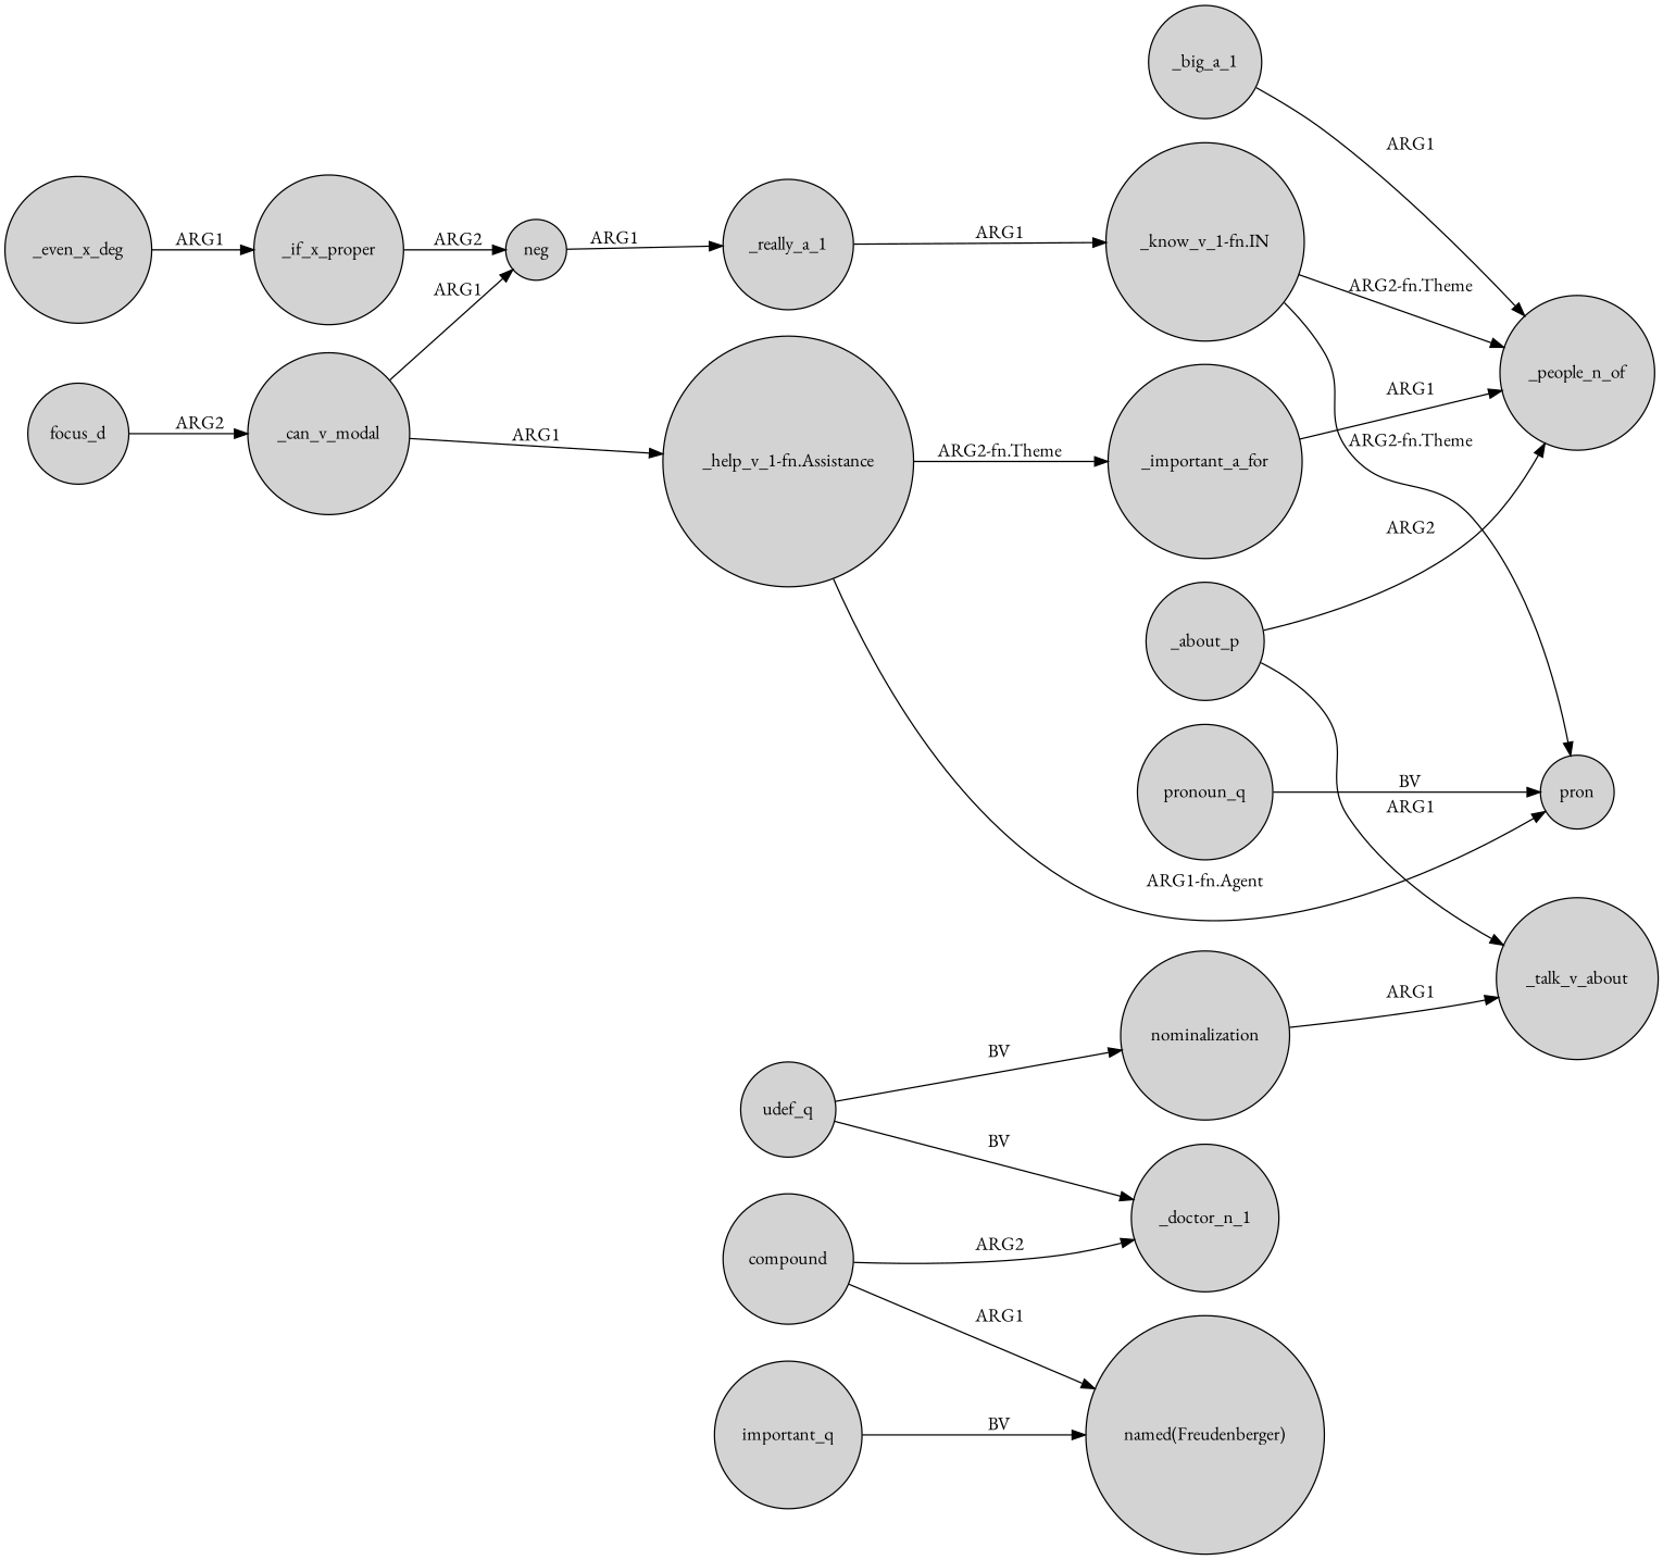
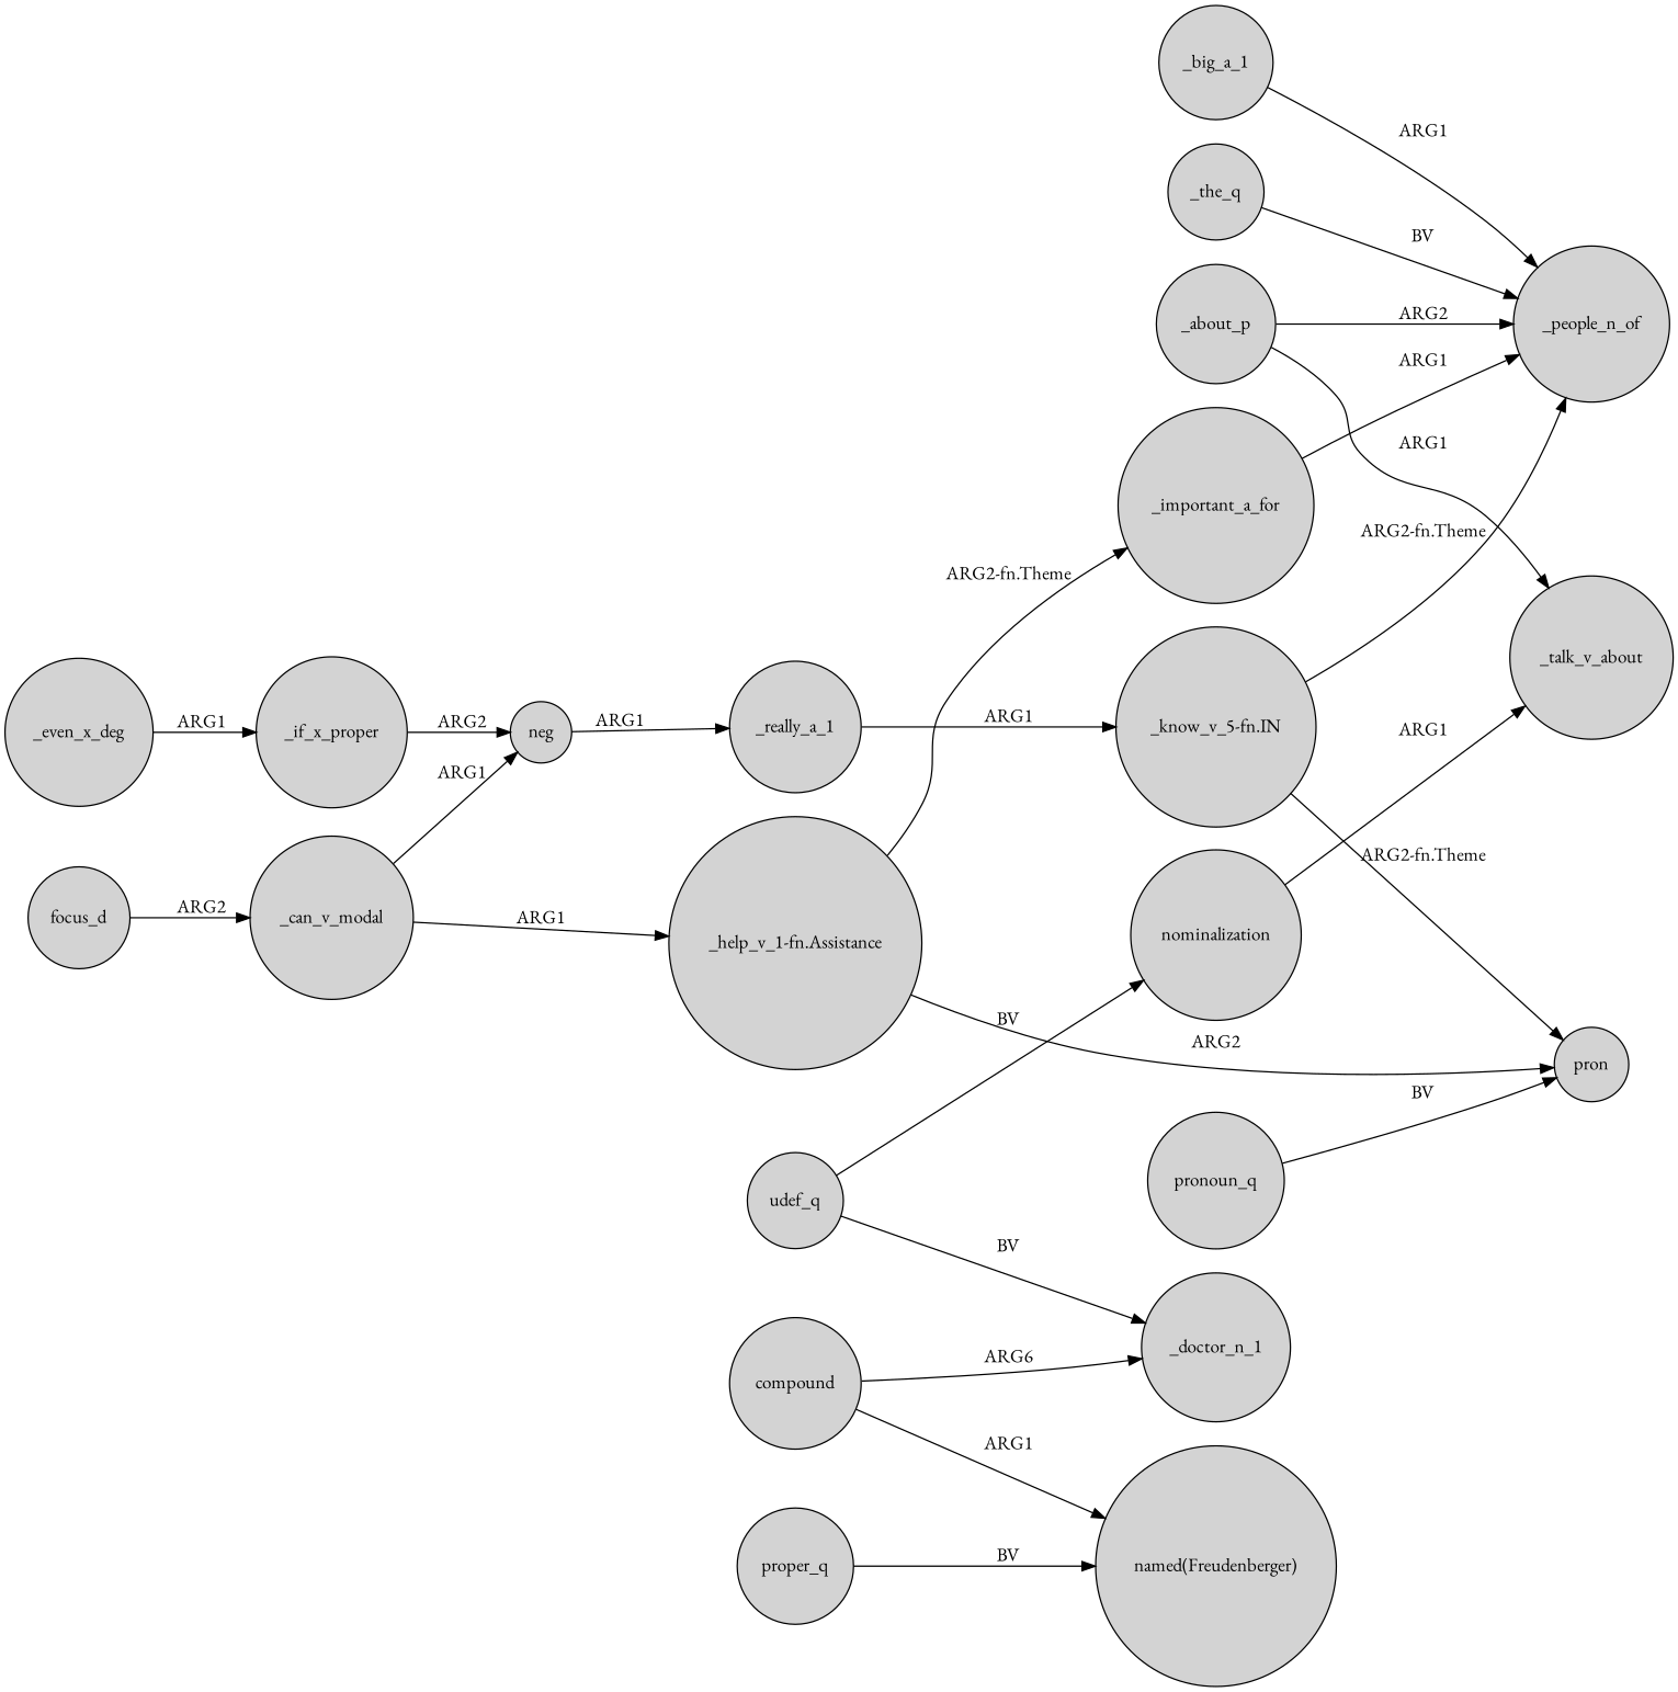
  digraph {
    fontname="EB Garamond"
    rankdir=LR
    node [fontname="EB Garamond" shape=circle style=filled]
    edge [fontname="EB Garamond"]
    _about_p
    _people_n_of
    _talk_v_about
    compound
    _doctor_n_1
    "named(Freudenberger)"
    _big_a_1
    n8 [label=_if_x_proper]
    neg
    _really_a_1
-   "_know_v_1-fn.IN"
+   "_know_v_1-fn.IN" [label="_know_v_5-fn.IN"]
    pron
    _even_x_deg
    udef_q
    nominalization
    _can_v_modal
    "_help_v_1-fn.Assistance"
    _important_a_for
    pronoun_q
    focus_d
-   proper_q [label=important_q]
+   _the_q
+   proper_q
    _about_p -> _people_n_of [label=ARG2]
    _about_p -> _talk_v_about [label=ARG1]
-   compound -> _doctor_n_1 [label=ARG2]
+   compound -> _doctor_n_1 [label=ARG6]
    compound -> "named(Freudenberger)" [label=ARG1]
    _big_a_1 -> _people_n_of [label=ARG1]
    n8 -> neg [label=ARG2]
    neg -> _really_a_1 [label=ARG1]
    _really_a_1 -> "_know_v_1-fn.IN" [label=ARG1]
    "_know_v_1-fn.IN" -> _people_n_of [label="ARG2-fn.Theme"]
    "_know_v_1-fn.IN" -> pron [label="ARG2-fn.Theme"]
    _even_x_deg -> n8 [label=ARG1]
    udef_q -> _doctor_n_1 [label=BV]
    udef_q -> nominalization [label=BV]
    nominalization -> _talk_v_about [label=ARG1]
    _can_v_modal -> neg [label=ARG1]
    _can_v_modal -> "_help_v_1-fn.Assistance" [label=ARG1]
-   "_help_v_1-fn.Assistance" -> pron [label="ARG1-fn.Agent"]
+   "_help_v_1-fn.Assistance" -> pron [label=ARG2]
    "_help_v_1-fn.Assistance" -> _important_a_for [label="ARG2-fn.Theme"]
    _important_a_for -> _people_n_of [label=ARG1]
    pronoun_q -> pron [label=BV]
    focus_d -> _can_v_modal [label=ARG2]
+   _the_q -> _people_n_of [label=BV]
    proper_q -> "named(Freudenberger)" [label=BV]
  }
